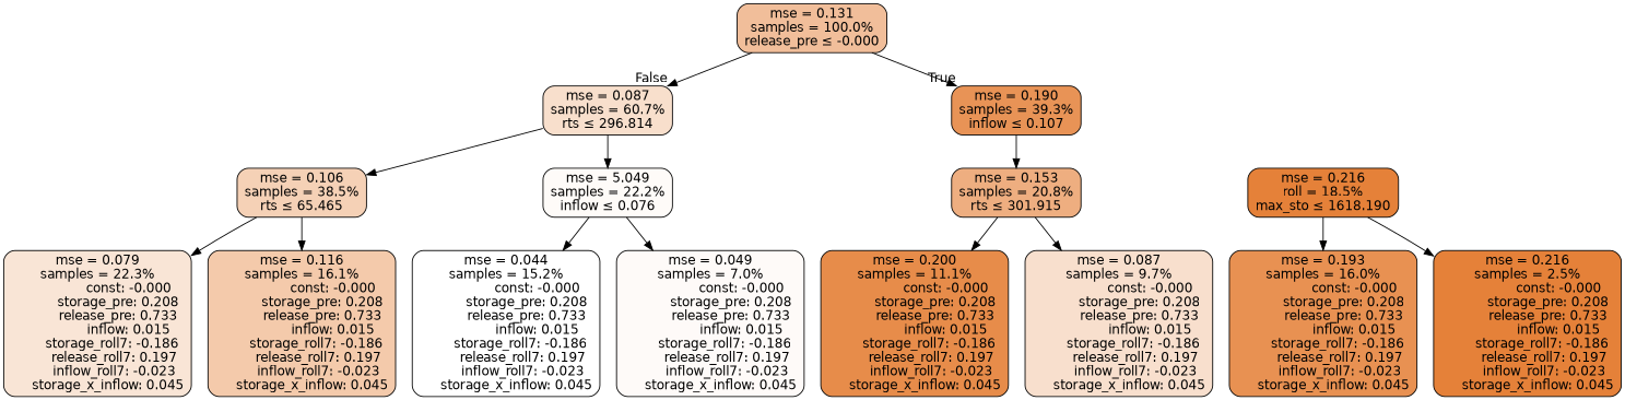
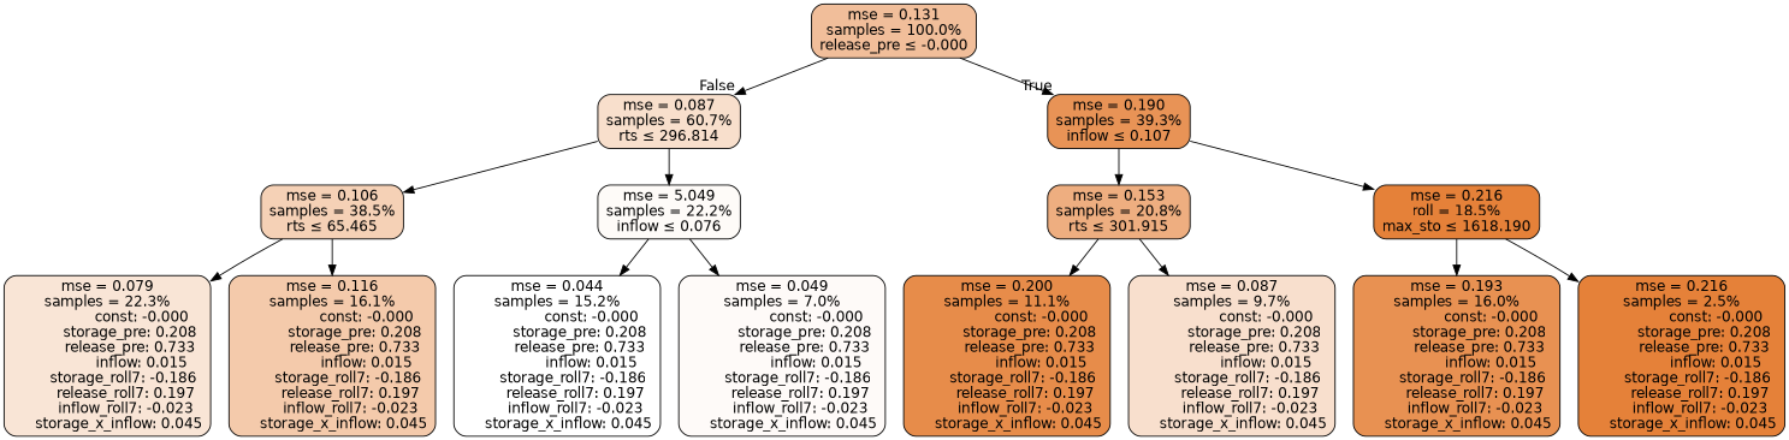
  digraph {
    node [color=black fillcolor="#e58139" fontname=helvetica shape=rectangle style="filled, rounded"]
    edge [fontname=helvetica]
    n1 [fillcolor="#f1be9a" label="mse = 0.131\nsamples = 100.0%\nrelease_pre &le; -0.000"]
    n2 [fillcolor="#f8dfcc" label="mse = 0.087\nsamples = 60.7%\nrts &le; 296.814"]
    n3 [fillcolor="#e89356" label="mse = 0.190\nsamples = 39.3%\ninflow &le; 0.107"]
    n4 [fillcolor="#f5d1b6" label="mse = 0.106\nsamples = 38.5%\nrts &le; 65.465"]
    n5 [fillcolor="#fefbf8" label="mse = 5.049\nsamples = 22.2%\ninflow &le; 0.076"]
    n6 [fillcolor="#eeae80" label="mse = 0.153\nsamples = 20.8%\nrts &le; 301.915"]
    n7 [label="mse = 0.216\nroll = 18.5%\nmax_sto &le; 1618.190"]
    n8 [fillcolor="#f9e5d6" label="mse = 0.079\nsamples = 22.3%\n               const: -0.000\n          storage_pre: 0.208\n          release_pre: 0.733\n               inflow: 0.015\n       storage_roll7: -0.186\n        release_roll7: 0.197\n        inflow_roll7: -0.023\n     storage_x_inflow: 0.045"]
    n9 [fillcolor="#f4caab" label="mse = 0.116\nsamples = 16.1%\n               const: -0.000\n          storage_pre: 0.208\n          release_pre: 0.733\n               inflow: 0.015\n       storage_roll7: -0.186\n        release_roll7: 0.197\n        inflow_roll7: -0.023\n     storage_x_inflow: 0.045"]
    n10 [fillcolor="#ffffff" label="mse = 0.044\nsamples = 15.2%\n               const: -0.000\n          storage_pre: 0.208\n          release_pre: 0.733\n               inflow: 0.015\n       storage_roll7: -0.186\n        release_roll7: 0.197\n        inflow_roll7: -0.023\n     storage_x_inflow: 0.045"]
    n11 [fillcolor="#fefaf8" label="mse = 0.049\nsamples = 7.0%\n               const: -0.000\n          storage_pre: 0.208\n          release_pre: 0.733\n               inflow: 0.015\n       storage_roll7: -0.186\n        release_roll7: 0.197\n        inflow_roll7: -0.023\n     storage_x_inflow: 0.045"]
    n12 [fillcolor="#e78c4a" label="mse = 0.200\nsamples = 11.1%\n               const: -0.000\n          storage_pre: 0.208\n          release_pre: 0.733\n               inflow: 0.015\n       storage_roll7: -0.186\n        release_roll7: 0.197\n        inflow_roll7: -0.023\n     storage_x_inflow: 0.045"]
    n13 [fillcolor="#f8dfcd" label="mse = 0.087\nsamples = 9.7%\n               const: -0.000\n          storage_pre: 0.208\n          release_pre: 0.733\n               inflow: 0.015\n       storage_roll7: -0.186\n        release_roll7: 0.197\n        inflow_roll7: -0.023\n     storage_x_inflow: 0.045"]
    n14 [fillcolor="#e89152" label="mse = 0.193\nsamples = 16.0%\n               const: -0.000\n          storage_pre: 0.208\n          release_pre: 0.733\n               inflow: 0.015\n       storage_roll7: -0.186\n        release_roll7: 0.197\n        inflow_roll7: -0.023\n     storage_x_inflow: 0.045"]
    n15 [label="mse = 0.216\nsamples = 2.5%\n               const: -0.000\n          storage_pre: 0.208\n          release_pre: 0.733\n               inflow: 0.015\n       storage_roll7: -0.186\n        release_roll7: 0.197\n        inflow_roll7: -0.023\n     storage_x_inflow: 0.045"]
    n1 -> n2 [headlabel=False labelangle=45 labeldistance=2.5]
    n1 -> n3 [headlabel=True labelangle=-45 labeldistance=2.5]
    n2 -> n4
    n2 -> n5
    n3 -> n6
+   n3 -> n7
    n4 -> n8
    n4 -> n9
    n5 -> n10
    n5 -> n11
    n6 -> n12
    n6 -> n13
    n7 -> n14
    n7 -> n15
  }
